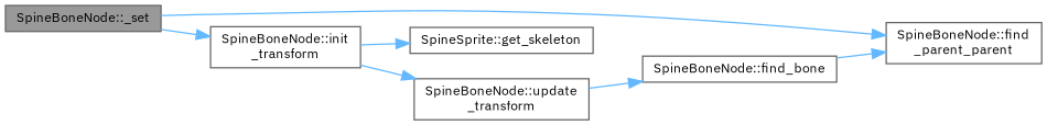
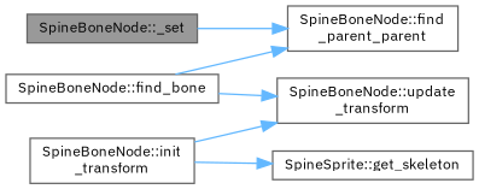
  digraph {
    fontname="IBM Plex Sans"
    rankdir=LR
    node [color=grey40 fillcolor=white fontname="IBM Plex Sans" fontsize=10 shape=box style=filled]
    edge [color=steelblue1 fontname="IBM Plex Sans" fontsize=10 labelfontname=Helvetica labelfontsize=10 style=solid]
    n1 [color=gray40 fillcolor=grey60 fontcolor=black height=0.2 label="SpineBoneNode::_set" width=0.4]
    n2 [height=0.2 label="SpineBoneNode::find\l_parent_parent" width=0.4]
    n3 [height=0.2 label="SpineBoneNode::init\l_transform" width=0.4]
    n4 [height=0.2 label="SpineSprite::get_skeleton" width=0.4]
    n5 [height=0.2 label="SpineBoneNode::update\l_transform" width=0.4]
    n6 [height=0.2 label="SpineBoneNode::find_bone" width=0.4]
    n1 -> n2
-   n1 -> n3
    n3 -> n4
    n3 -> n5
-   n5 -> n6
+   n6 -> n5
    n6 -> n2
  }
